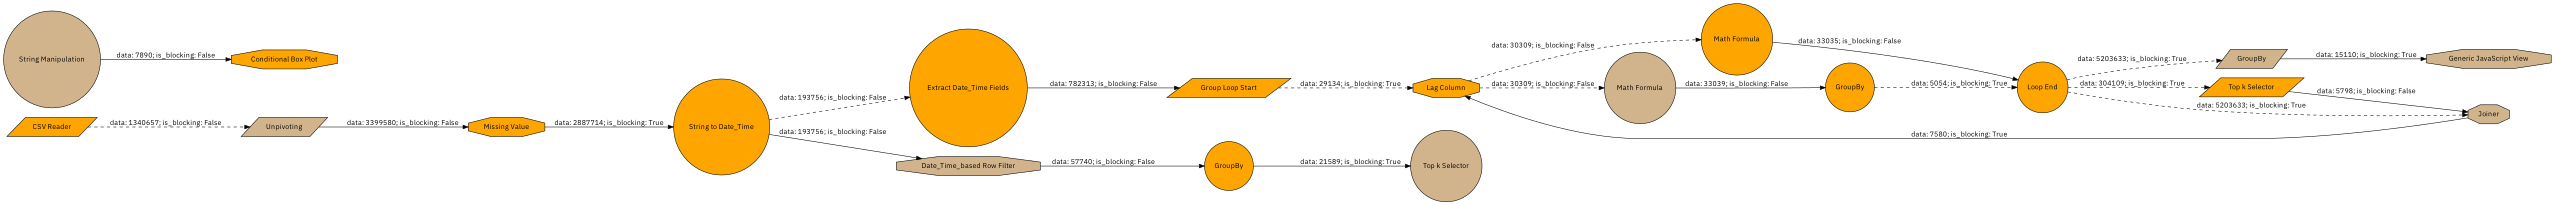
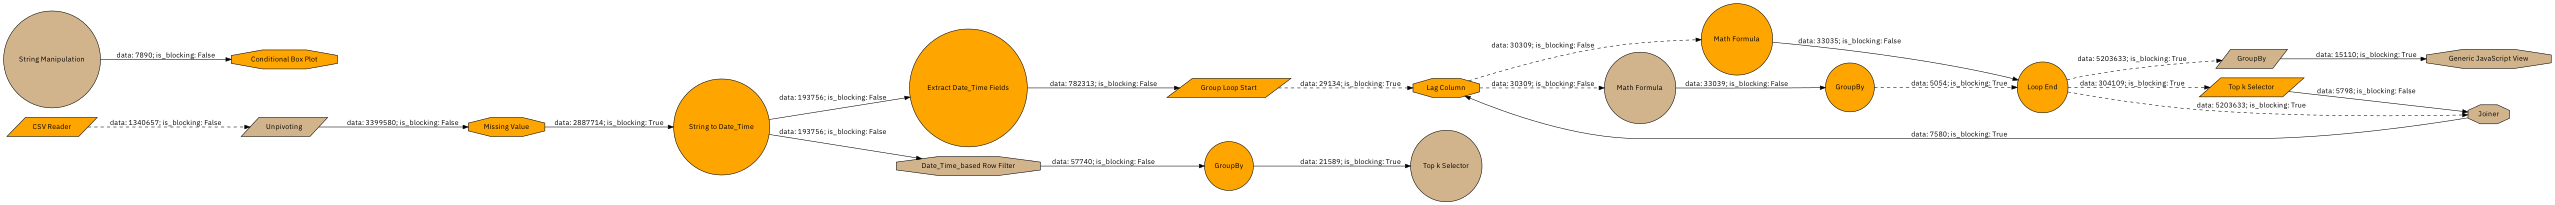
  digraph {
    fontname="IBM Plex Sans"
    rankdir=LR
    node [fillcolor=orange fontname="IBM Plex Sans" shape=circle style=filled]
    edge [fontname="IBM Plex Sans" style=solid]
    n1 [fillcolor=tan label=Unpivoting shape=parallelogram]
    n2 [label="Missing Value" shape=octagon]
    n3 [label="String to Date_Time"]
    n4 [fillcolor=tan label="Generic JavaScript View" shape=octagon]
    n5 [label="Extract Date_Time Fields"]
    n6 [label="Group Loop Start" shape=parallelogram]
    n7 [label="Lag Column" shape=octagon]
    n8 [fillcolor=tan label="Date_Time_based Row Filter" shape=octagon]
    n9 [label="CSV Reader" shape=parallelogram]
    n10 [label="Math Formula"]
    n11 [fillcolor=tan label="Math Formula"]
    n12 [label=GroupBy]
    n13 [fillcolor=tan label="Top k Selector"]
    n14 [label="Loop End"]
    n15 [fillcolor=tan label=GroupBy shape=parallelogram]
    n16 [label="Top k Selector" shape=parallelogram]
    n17 [fillcolor=tan label=Joiner shape=octagon]
    n18 [label="Conditional Box Plot" shape=octagon]
    n19 [fillcolor=tan label="String Manipulation"]
    n20 [label=GroupBy]
    n1 -> n2 [label="data: 3399580; is_blocking: False"]
    n2 -> n3 [label="data: 2887714; is_blocking: True"]
-   n3 -> n5 [label="data: 193756; is_blocking: False" style=dashed]
+   n3 -> n5 [label="data: 193756; is_blocking: False"]
    n3 -> n8 [label="data: 193756; is_blocking: False"]
    n5 -> n6 [label="data: 782313; is_blocking: False"]
    n6 -> n7 [label="data: 29134; is_blocking: True" style=dashed]
    n7 -> n10 [label="data: 30309; is_blocking: False" style=dashed]
    n7 -> n11 [label="data: 30309; is_blocking: False" style=dashed]
    n8 -> n12 [label="data: 57740; is_blocking: False"]
    n9 -> n1 [label="data: 1340657; is_blocking: False" style=dashed]
    n10 -> n14 [label="data: 33035; is_blocking: False"]
    n11 -> n20 [label="data: 33039; is_blocking: False"]
    n12 -> n13 [label="data: 21589; is_blocking: True"]
    n14 -> n15 [label="data: 5203633; is_blocking: True" style=dashed]
    n14 -> n16 [label="data: 304109; is_blocking: True" style=dashed]
    n14 -> n17 [label="data: 5203633; is_blocking: True" style=dashed]
    n15 -> n4 [label="data: 15110; is_blocking: True"]
    n16 -> n17 [label="data: 5798; is_blocking: False"]
    n17 -> n7 [label="data: 7580; is_blocking: True"]
    n19 -> n18 [label="data: 7890; is_blocking: False"]
    n20 -> n14 [label="data: 5054; is_blocking: True" style=dashed]
  }
